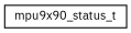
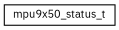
  digraph {
    rankdir=LR
    fontname="IBM Plex Sans"
-   n1 [color=black fillcolor=white fontname="IBM Plex Sans" fontsize=10 height=0.2 label=mpu9x90_status_t shape=record style=filled width=0.4]
+   n1 [color=black fillcolor=white fontname="IBM Plex Sans" fontsize=10 height=0.2 label=mpu9x50_status_t shape=record style=filled width=0.4]
  }
